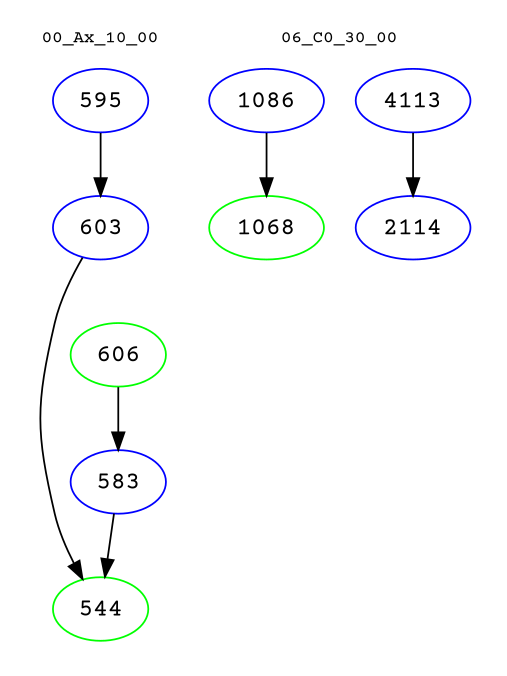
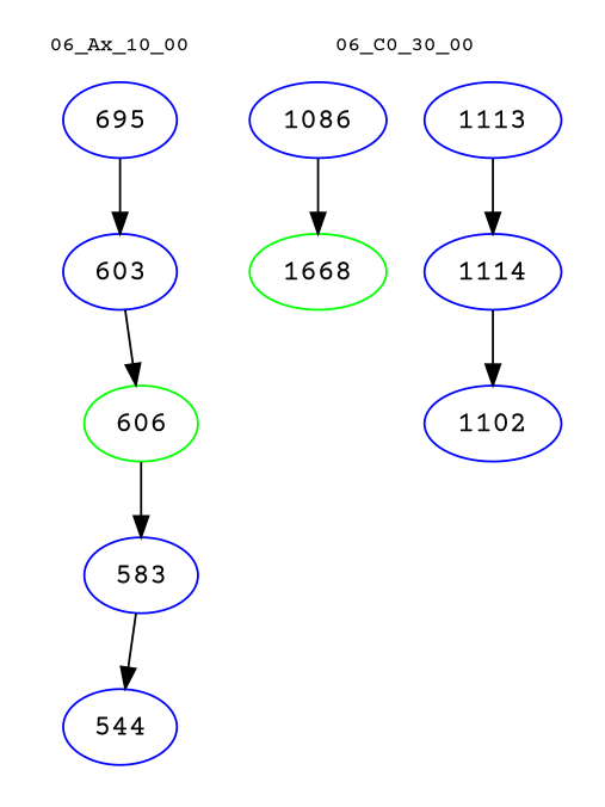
  digraph {
    fontname="Courier Prime"
    node [color=blue fontname="Courier Prime"]
    edge [color=black fontname="Courier Prime"]
-   n1 [label=595]
+   n1 [label=695]
    n2 [label=583]
    n3 [label=603]
-   n4 [color=green label=544]
+   n4 [label=544]
    n5 [color=green label=606]
-   n6 [label=4113]
+   n6 [label=1113]
    n7 [label=1086]
-   n8 [label=2114]
-   n9 [color=green label=1068]
+   n8 [label=1114]
+   n9 [color=green label=1668]
+   n10 [label=1102]
    subgraph cluster_1 {
      color=white
      fontsize=10
-     label="00_Ax_10_00"
+     label="06_Ax_10_00"
      n1
      n2
      n3
      n4
      n5
    }
    subgraph cluster_2 {
      color=white
      fontsize=10
      label="06_C0_30_00"
      n6
      n7
      n8
      n9
+     n10
    }
    n1 -> n3
    n2 -> n4
-   n3 -> n4
+   n3 -> n5
    n5 -> n2
    n6 -> n8
    n7 -> n9
+   n8 -> n10
  }
